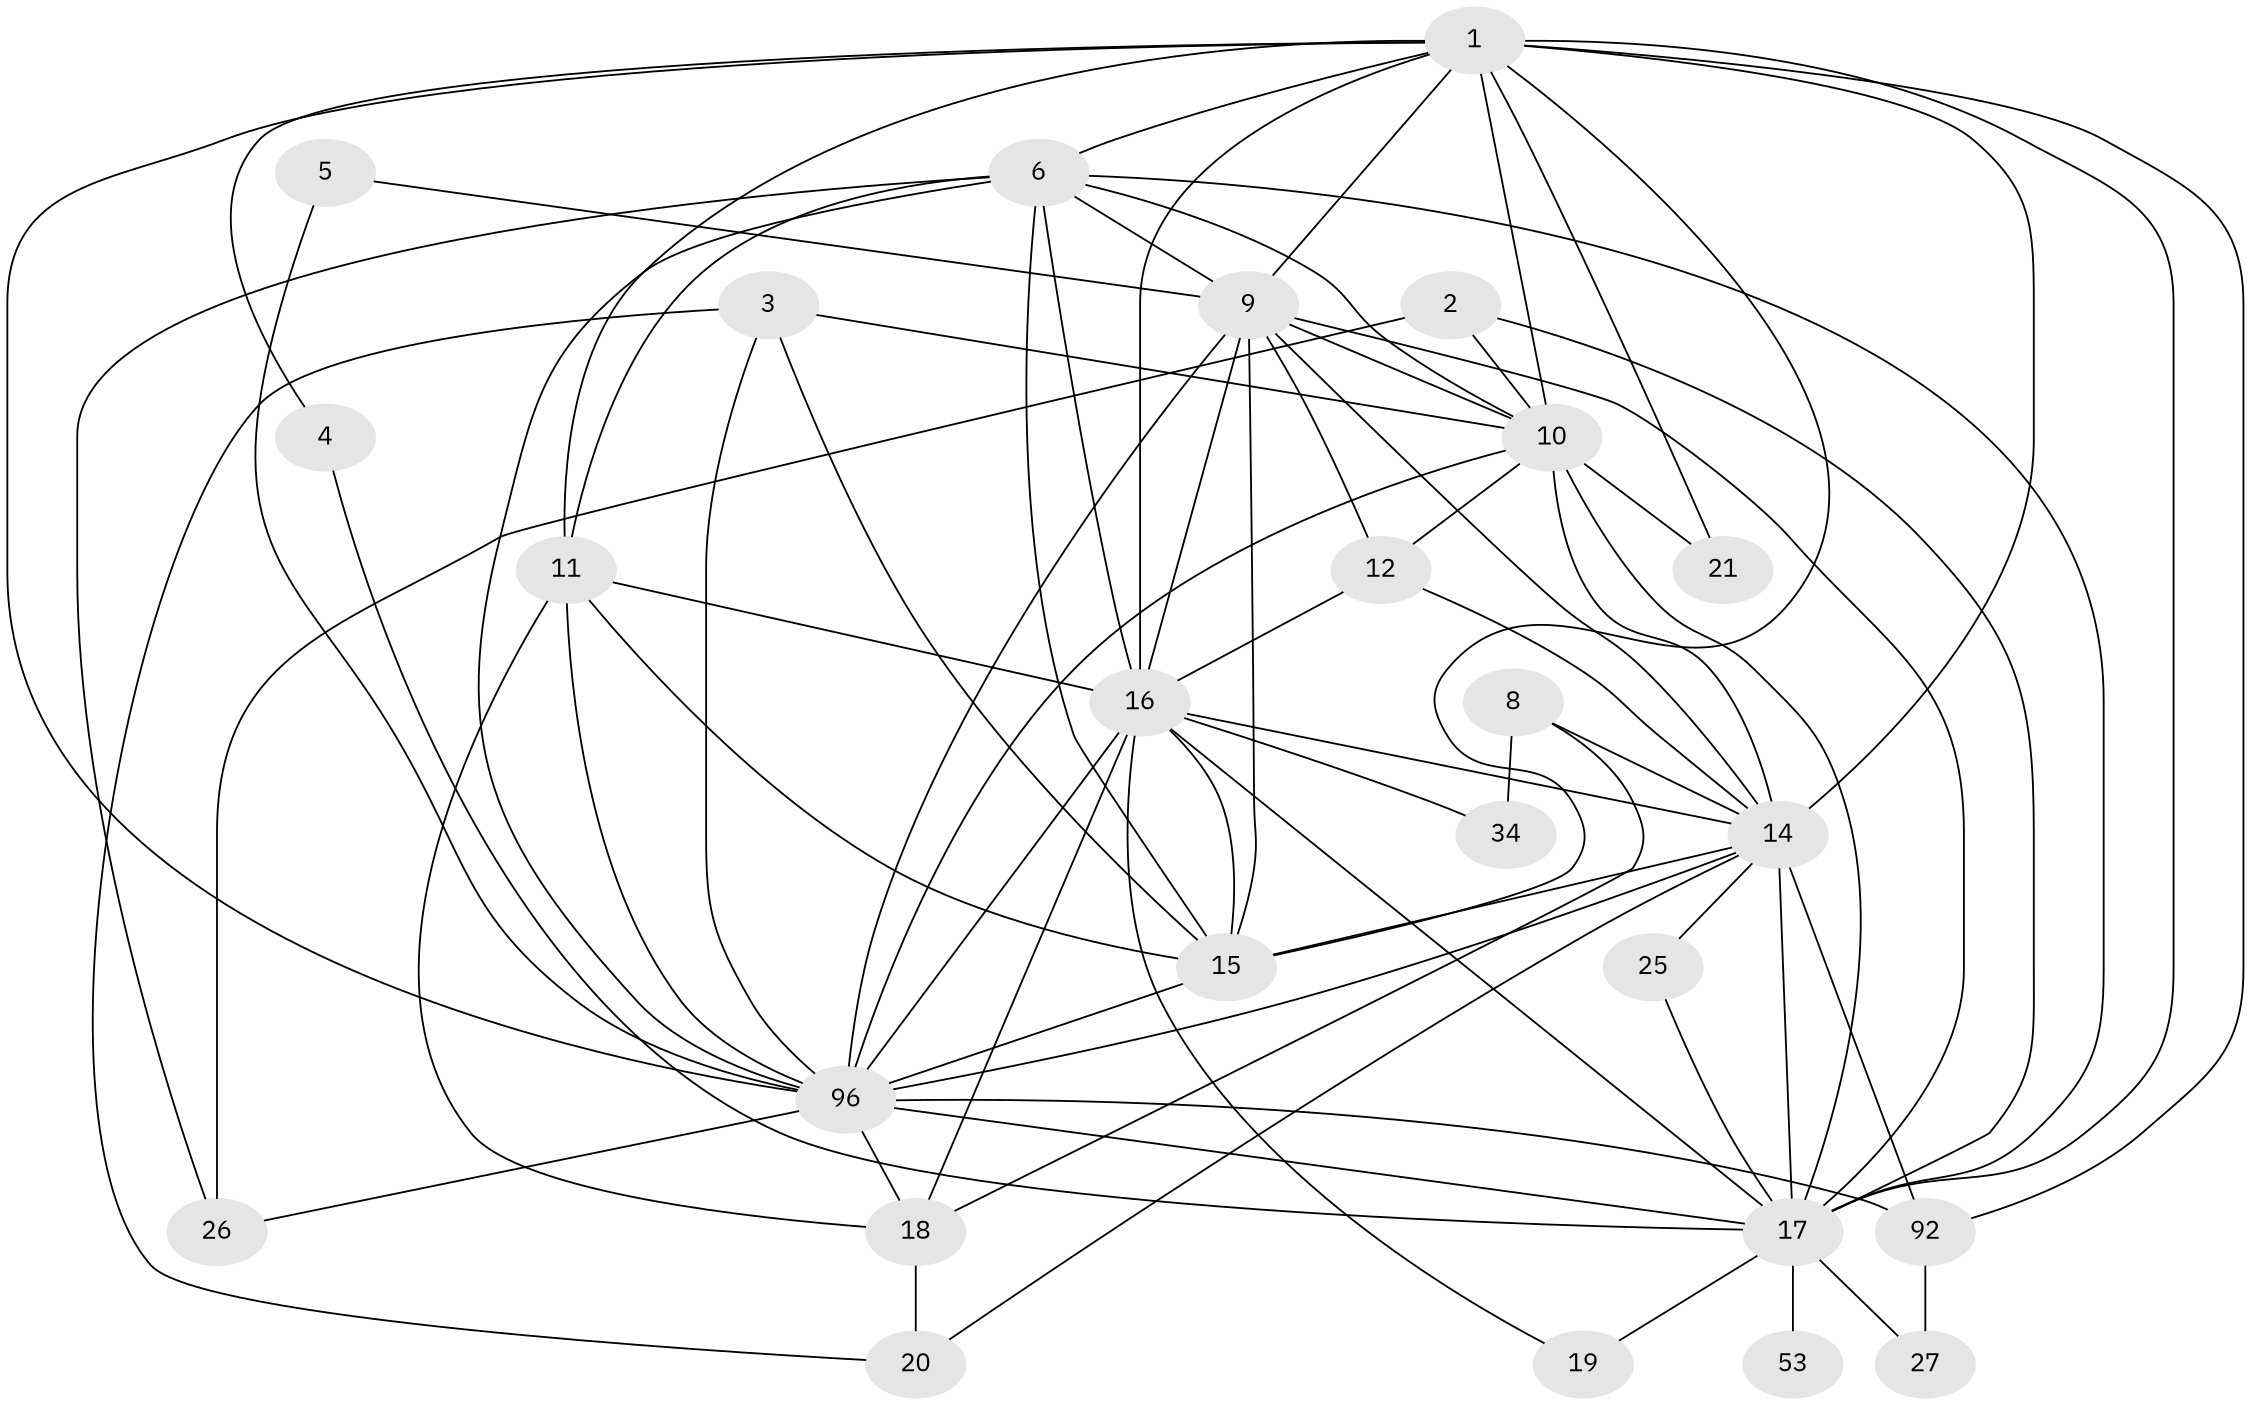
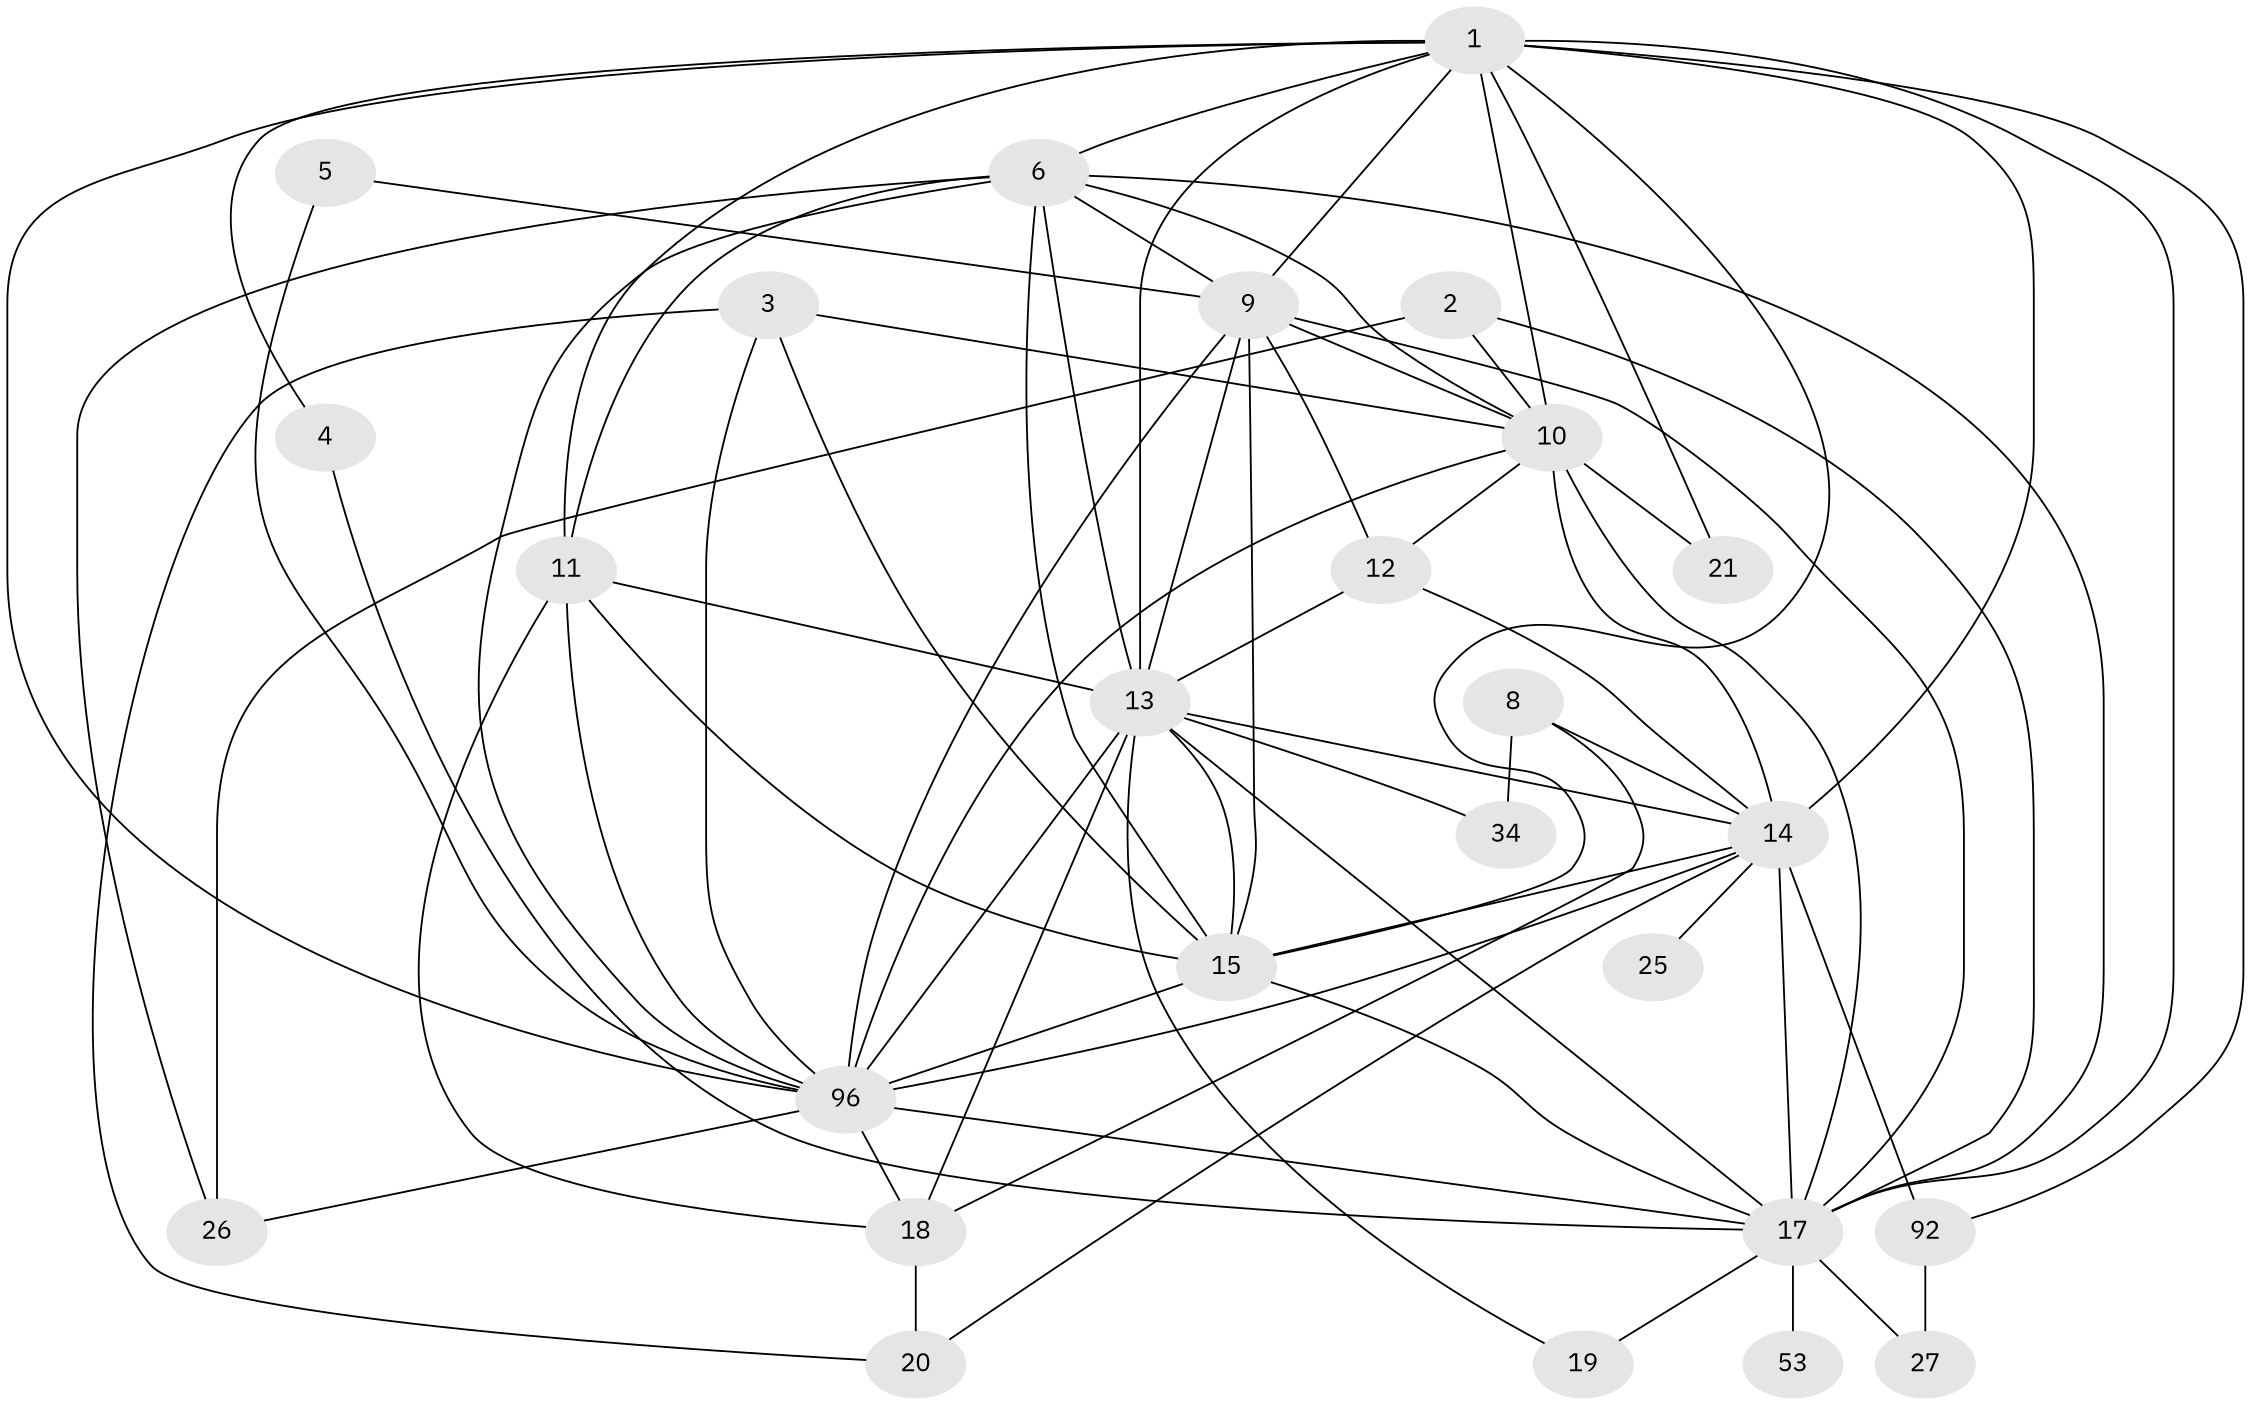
  graph {
    fontname="IBM Plex Sans"
    node [color=gray90 fontname="IBM Plex Sans" style=filled]
    edge [fontname="IBM Plex Sans" weight=1.0]
    1
    4
    6
    9
    10
    11
-   13 [label=16]
+   13
    14
    15
    n10 [label=96]
    17
    21
    n13 [label=92]
    26
    12
    18
    n17 [label=34]
    19
    20
    25
    n21 [label=53]
    27
    2
    3
    5
    8
    1 -- 4
    1 -- 6 [weight=2.0]
    1 -- 9 [weight=3.0]
    1 -- 10 [weight=3.0]
    1 -- 11
    1 -- 13 [weight=3.0]
    1 -- 14 [weight=2.0]
    1 -- 15 [weight=2.0]
    1 -- n10 [weight=2.0]
    1 -- 17 [weight=3.0]
    1 -- 21
    1 -- n13
    4 -- 17
    6 -- 9
    6 -- 10
    6 -- 11
    6 -- 13
    6 -- 15 [weight=2.0]
    6 -- n10
    6 -- 17 [weight=2.0]
    6 -- 26
    9 -- 10
    9 -- 13
-   9 -- 14
    9 -- 15
    9 -- n10
    9 -- 17
    9 -- 12
    10 -- 14
    10 -- n10 [weight=2.0]
    10 -- 17
    10 -- 21
    10 -- 12
    11 -- 13
    11 -- 15
    11 -- n10
    11 -- 18
    13 -- 14
    13 -- 15 [weight=2.0]
    13 -- n10 [weight=2.0]
    13 -- 17
    13 -- 18
    13 -- n17
    13 -- 19
    14 -- 15
    14 -- n10 [weight=3.0]
    14 -- 17
    14 -- n13
    14 -- 20
    14 -- 25 [weight=2.0]
    15 -- n10
-   25 -- 17
+   15 -- 17
    n10 -- 17
-   n10 -- n13
    n10 -- 26
    n10 -- 18
    17 -- 19
    17 -- n21
    17 -- 27
    n13 -- 27
    12 -- 13
    12 -- 14
    18 -- 20
    2 -- 10
    2 -- 17
    2 -- 26
    3 -- 10
    3 -- 15
    3 -- n10
    3 -- 20
    5 -- 9
    5 -- n10
    8 -- 14 [weight=2.0]
    8 -- 18
    8 -- n17
  }
